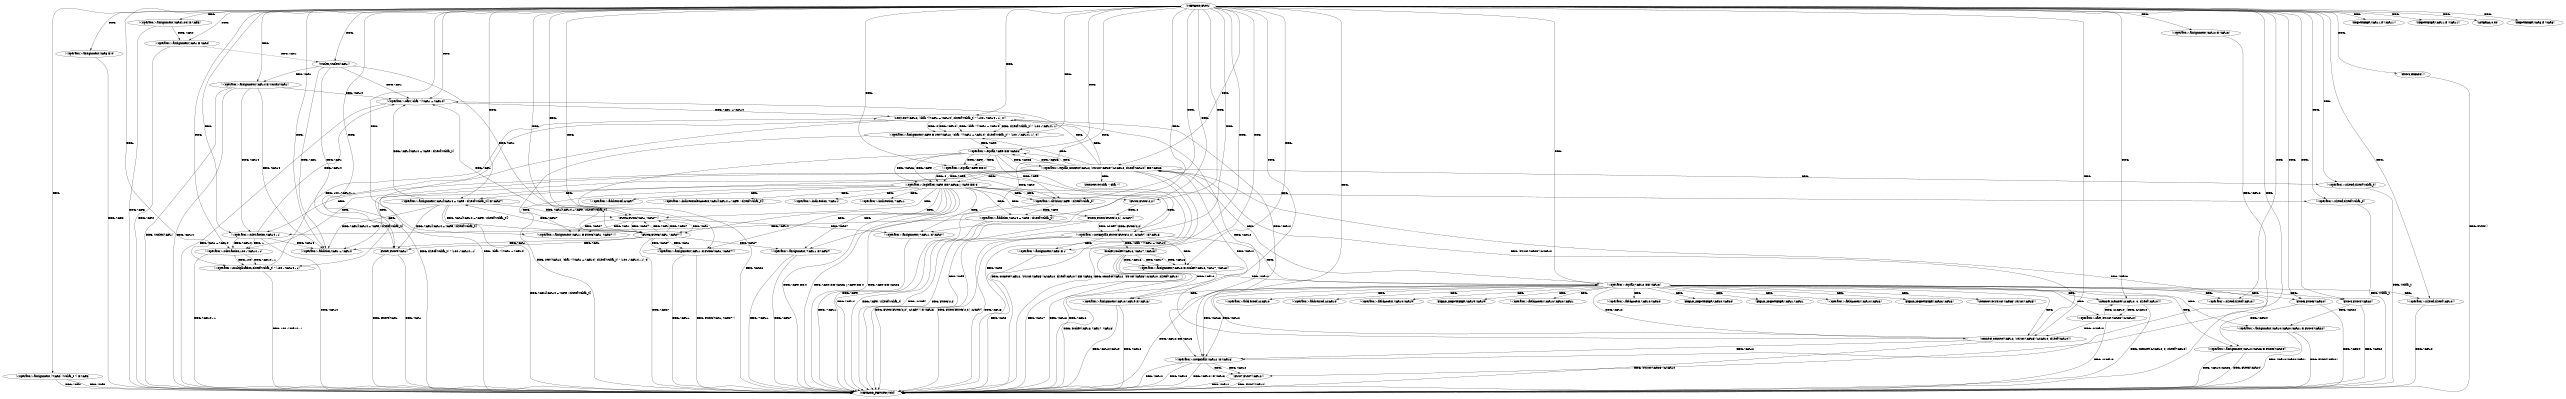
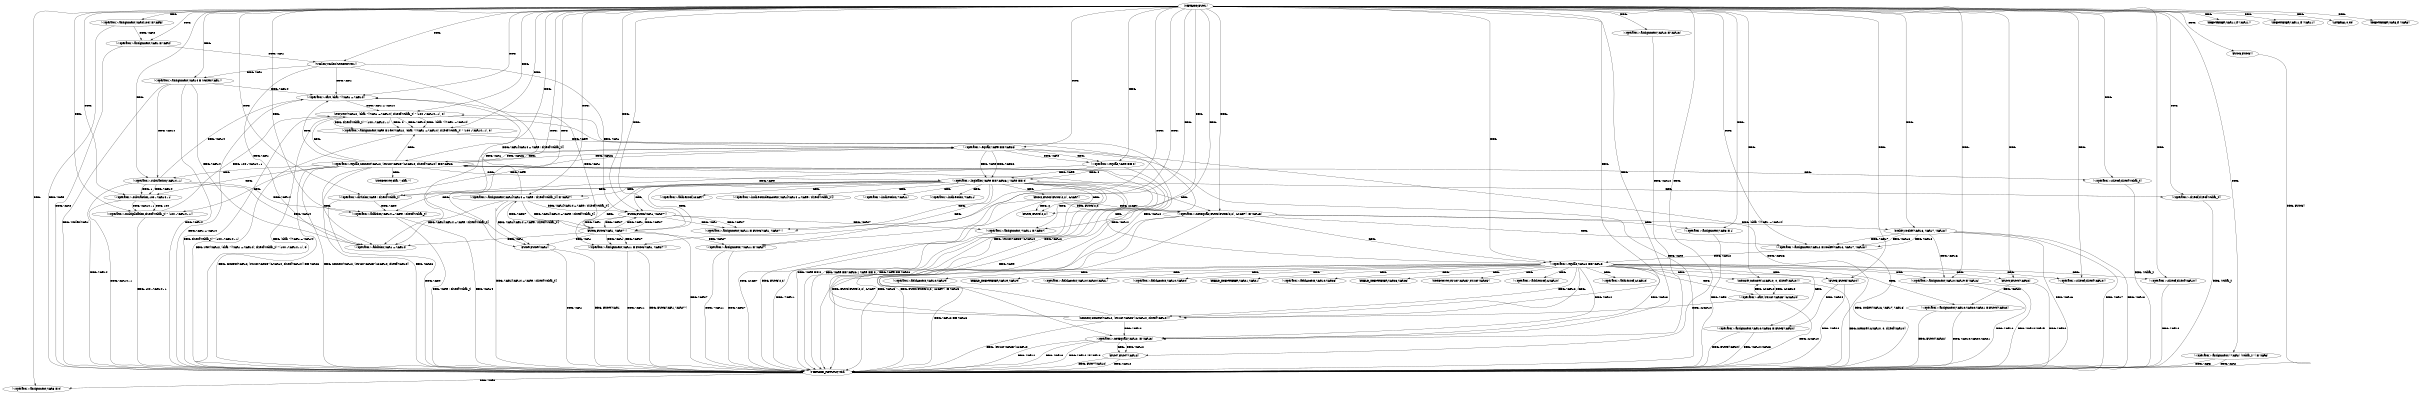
  digraph {
    n1 [label="(METHOD,FUN1)"]
    n2 [label="(<operator>.assignment,(*VAR2) (wchar_t *) = VAR3)"]
    n3 [label="(<operator>.assignment,VAR4[100] = VAR5)"]
    n4 [label="(<operator>.assignment,VAR1 = VAR4)"]
    n5 [label="(<operator>.assignment,VAR8 = 0)"]
    n6 [label="(<operator>.assignment,VAR12 = VAR13)"]
    n7 [label="(<operator>.assignment,VAR14 = wcslen(VAR1))"]
-   n8 [label="(wcslen,wcslen(VAR1))"]
+   n8 [label="(wcslen,wcslen(UNKNOWN1))"]
    n9 [label="(<operator>.notEquals,FUN2(FUN3(2,2), &VAR7) != VAR15)"]
    n10 [label="(FUN3,FUN3(2,2))"]
    n11 [label="(<operator>.assignment,VAR8 = 1)"]
    n12 [label="(<operator>.assignment,VAR12 = socket(VAR16, VAR17, VAR18))"]
    n13 [label="(socket,socket(VAR16, VAR17, VAR18))"]
    n14 [label="(<operator>.equals,VAR12 == VAR13)"]
    n15 [label="(memset,memset(&VAR10, 0, sizeof(VAR10)))"]
    n16 [label="(<operator>.sizeOf,sizeof(VAR10))"]
    n17 [label="(<operator>.assignment,VAR10.VAR19 = VAR16)"]
    n18 [label="(FUN4,FUN4(VAR22))"]
    n19 [label="(FUN5,FUN5(VAR24))"]
    n20 [label="(<operator>.equals,connect(VAR12, (struct VAR25*)&VAR10, sizeof(VAR10)) == VAR26)"]
    n21 [label="(connect,connect(VAR12, (struct VAR25*)&VAR10, sizeof(VAR10)))"]
    n22 [label="(<operator>.sizeOf,sizeof(VAR10))"]
    n23 [label="(<operator>.assignment,VAR9 = recv(VAR12, (char *)(VAR1 + VAR14), sizeof(wchar_t) * (100 - VAR14 - 1), 0))"]
    n24 [label="(recv,recv(VAR12, (char *)(VAR1 + VAR14), sizeof(wchar_t) * (100 - VAR14 - 1), 0))"]
    n25 [label="(<operator>.cast,(char *)(VAR1 + VAR14))"]
    n26 [label="(<operator>.addition,VAR1 + VAR14)"]
    n27 [label="(<operator>.multiplication,sizeof(wchar_t) * (100 - VAR14 - 1))"]
    n28 [label="(<operator>.sizeOf,sizeof(wchar_t))"]
    n29 [label="(<operator>.subtraction,100 - VAR14 - 1)"]
    n30 [label="(<operator>.subtraction,VAR14 - 1)"]
    n31 [label="(<operator>.equals,VAR9 == VAR26)"]
    n32 [label="(<operator>.equals,VAR9 == 0)"]
    n33 [label="(<operator>.assignment,VAR1[VAR14 + VAR9 / sizeof(wchar_t)] = VAR27)"]
    n34 [label="(<operator>.addition,VAR14 + VAR9 / sizeof(wchar_t))"]
    n35 [label="(<operator>.division,VAR9 / sizeof(wchar_t))"]
    n36 [label="(<operator>.sizeOf,sizeof(wchar_t))"]
    n37 [label="(<operator>.assignment,VAR11 = FUN6(VAR1, VAR27''))"]
    n38 [label="(FUN6,FUN6(VAR1, VAR27''))"]
    n39 [label="(IDENTIFIER,VAR11,if (VAR11))"]
    n40 [label="(<operator>.assignment,*VAR11 = VAR27)"]
    n41 [label="(<operator>.assignment,VAR11 = FUN6(VAR1, VAR27''))"]
    n42 [label="(FUN6,FUN6(VAR1, VAR27''))"]
    n43 [label="(IDENTIFIER,VAR11,if (VAR11))"]
    n44 [label="(<operator>.assignment,*VAR11 = VAR27)"]
    n45 [label="(LITERAL,0,do)"]
    n46 [label="(<operator>.notEquals,VAR12 != VAR13)"]
    n47 [label="(FUN7,FUN7(VAR12))"]
    n48 [label="(IDENTIFIER,VAR8,if (VAR8))"]
-   n49 [label="(FUN8,FIELD8())"]
+   n49 [label="(FUN8,FUN8())"]
    n50 [label="(FUN9,FUN9(VAR1))"]
    n51 [label="(METHOD_RETURN,void)"]
    n52 [label="(FUN2,FUN2(FUN3(2,2), &VAR7))"]
    n53 [label="(<operator>.assignment,VAR10.VAR20.VAR21 = FUN4(VAR22))"]
    n54 [label="(<operator>.assignment,VAR10.VAR23 = FUN5(VAR24))"]
    n55 [label="(<operator>.cast,(struct VAR25*)&VAR10)"]
    n56 [label="(<operator>.addressOf,&VAR10)"]
    n57 [label="(<operator>.fieldAccess,VAR10.VAR19)"]
    n58 [label="(FIELD_IDENTIFIER,VAR19,VAR19)"]
    n59 [label="(<operator>.fieldAccess,VAR10.VAR20.VAR21)"]
    n60 [label="(<operator>.fieldAccess,VAR10.VAR20)"]
-   n61 [label="(FIELD_IDENTIFIER,VAR20,VAR20)"]
    n62 [label="(FIELD_IDENTIFIER,VAR21,VAR21)"]
    n63 [label="(<operator>.fieldAccess,VAR10.VAR23)"]
    n64 [label="(FIELD_IDENTIFIER,VAR23,VAR23)"]
    n65 [label="(UNKNOWN,struct VAR25*,struct VAR25*)"]
    n66 [label="(<operator>.addressOf,&VAR10)"]
    n67 [label="(<operator>.logicalOr,VAR9 == VAR26 || VAR9 == 0)"]
    n68 [label="(UNKNOWN,char *,char *)"]
    n69 [label="(<operator>.addressOf,&VAR7)"]
    n70 [label="(<operator>.indirectIndexAccess,VAR1[VAR14 + VAR9 / sizeof(wchar_t)])"]
    n71 [label="(<operator>.indirection,*VAR11)"]
    n72 [label="(<operator>.indirection,*VAR11)"]
    n1 -> n2 [label="DDG: "]
    n1 -> n3 [label="DDG: "]
    n1 -> n4 [label="DDG: "]
    n1 -> n5 [label="DDG: "]
    n1 -> n6 [label="DDG: "]
    n1 -> n7 [label="DDG: "]
    n1 -> n8 [label="DDG: "]
    n1 -> n9 [label="DDG: "]
    n1 -> n10 [label="DDG: "]
    n1 -> n11 [label="DDG: "]
    n1 -> n12 [label="DDG: "]
    n1 -> n13 [label="DDG: "]
    n1 -> n14 [label="DDG: "]
    n1 -> n15 [label="DDG: "]
    n1 -> n16 [label="DDG: "]
    n1 -> n17 [label="DDG: "]
    n1 -> n18 [label="DDG: "]
    n1 -> n19 [label="DDG: "]
    n1 -> n20 [label="DDG: "]
    n1 -> n21 [label="DDG: "]
    n1 -> n22 [label="DDG: "]
    n1 -> n23 [label="DDG: "]
    n1 -> n24 [label="DDG: "]
    n1 -> n25 [label="DDG: "]
    n1 -> n26 [label="DDG: "]
    n1 -> n27 [label="DDG: "]
    n1 -> n28 [label="DDG: "]
    n1 -> n29 [label="DDG: "]
    n1 -> n30 [label="DDG: "]
    n1 -> n31 [label="DDG: "]
    n1 -> n32 [label="DDG: "]
    n1 -> n33 [label="DDG: "]
    n1 -> n34 [label="DDG: "]
    n1 -> n35 [label="DDG: "]
    n1 -> n36 [label="DDG: "]
    n1 -> n37 [label="DDG: "]
    n1 -> n38 [label="DDG: "]
    n1 -> n39 [label="DDG: "]
    n1 -> n40 [label="DDG: "]
    n1 -> n41 [label="DDG: "]
    n1 -> n42 [label="DDG: "]
    n1 -> n43 [label="DDG: "]
    n1 -> n44 [label="DDG: "]
    n1 -> n45 [label="DDG: "]
    n1 -> n46 [label="DDG: "]
    n1 -> n47 [label="DDG: "]
    n1 -> n48 [label="DDG: "]
    n1 -> n49 [label="DDG: "]
    n1 -> n50 [label="DDG: "]
    n2 -> n51 [label="DDG: VAR2"]
    n2 -> n51 [label="DDG: VAR3"]
    n3 -> n4 [label="DDG: VAR4"]
    n3 -> n51 [label="DDG: VAR5"]
    n4 -> n8 [label="DDG: VAR1"]
    n4 -> n51 [label="DDG: VAR4"]
-   n5 -> n51 [label="DDG: VAR8"]
+   n51 -> n5 [label="DDG: VAR8"]
    n6 -> n46 [label="DDG: VAR12"]
    n7 -> n25 [label="DDG: VAR14"]
    n7 -> n26 [label="DDG: VAR14"]
    n7 -> n30 [label="DDG: VAR14"]
    n7 -> n51 [label="DDG: wcslen(VAR1)"]
    n7 -> n51 [label="DDG: VAR14"]
    n8 -> n7 [label="DDG: VAR1"]
    n8 -> n25 [label="DDG: VAR1"]
    n8 -> n26 [label="DDG: VAR1"]
    n8 -> n38 [label="DDG: VAR1"]
    n8 -> n50 [label="DDG: VAR1"]
    n9 -> n11 [label="CDG: "]
    n9 -> n12 [label="CDG: "]
    n9 -> n13 [label="DDG: (char *)(VAR1 + VAR14)"]
    n9 -> n14 [label="CDG: "]
    n9 -> n51 [label="DDG: VAR15"]
    n9 -> n51 [label="DDG: FUN2(FUN3(2,2), &VAR7) != VAR15"]
    n9 -> n51 [label="DDG: FUN2(FUN3(2,2), &VAR7)"]
-   n10 -> n52 [label="DDG: 2"]
+   n52 -> n10 [label="DDG: 2"]
    n11 -> n51 [label="DDG: VAR8"]
    n12 -> n14 [label="DDG: VAR12"]
    n12 -> n51 [label="DDG: socket(VAR16, VAR17, VAR18)"]
    n13 -> n12 [label="DDG: VAR16"]
    n13 -> n12 [label="DDG: VAR17"]
    n13 -> n12 [label="DDG: VAR18"]
    n13 -> n17 [label="DDG: VAR16"]
    n13 -> n51 [label="DDG: VAR16"]
    n13 -> n51 [label="DDG: VAR17"]
    n13 -> n51 [label="DDG: VAR18"]
    n14 -> n15 [label="CDG: "]
    n14 -> n16 [label="CDG: "]
    n14 -> n17 [label="CDG: "]
    n14 -> n18 [label="CDG: "]
    n14 -> n19 [label="CDG: "]
    n14 -> n20 [label="CDG: "]
    n14 -> n21 [label="DDG: VAR12"]
    n14 -> n21 [label="CDG: "]
    n14 -> n22 [label="CDG: "]
    n14 -> n46 [label="DDG: VAR12"]
    n14 -> n46 [label="DDG: VAR13"]
    n14 -> n51 [label="DDG: VAR12 == VAR13"]
    n14 -> n53 [label="CDG: "]
    n14 -> n54 [label="CDG: "]
    n14 -> n55 [label="CDG: "]
    n14 -> n56 [label="CDG: "]
    n14 -> n57 [label="CDG: "]
    n14 -> n58 [label="CDG: "]
    n14 -> n59 [label="CDG: "]
    n14 -> n60 [label="CDG: "]
-   n14 -> n61 [label="CDG: "]
    n14 -> n62 [label="CDG: "]
    n14 -> n63 [label="CDG: "]
    n14 -> n64 [label="CDG: "]
    n14 -> n65 [label="CDG: "]
    n14 -> n66 [label="CDG: "]
    n15 -> n51 [label="DDG: memset(&VAR10, 0, sizeof(VAR10))"]
    n15 -> n55 [label="DDG: &VAR10"]
    n17 -> n51 [label="DDG: VAR10.VAR19"]
    n17 -> n51 [label="DDG: VAR16"]
    n18 -> n51 [label="DDG: VAR22"]
    n18 -> n53 [label="DDG: VAR22"]
    n19 -> n51 [label="DDG: VAR24"]
    n19 -> n54 [label="DDG: VAR24"]
    n20 -> n23 [label="CDG: "]
    n20 -> n24 [label="CDG: "]
    n20 -> n25 [label="CDG: "]
    n20 -> n26 [label="CDG: "]
    n20 -> n27 [label="CDG: "]
    n20 -> n28 [label="CDG: "]
    n20 -> n29 [label="CDG: "]
    n20 -> n30 [label="CDG: "]
    n20 -> n31 [label="DDG: VAR26"]
    n20 -> n31 [label="CDG: "]
    n20 -> n51 [label="DDG: connect(VAR12, (struct VAR25*)&VAR10, sizeof(VAR10)) == VAR26"]
    n20 -> n51 [label="DDG: connect(VAR12, (struct VAR25*)&VAR10, sizeof(VAR10))"]
    n20 -> n51 [label="DDG: VAR26"]
    n20 -> n67 [label="CDG: "]
    n20 -> n68 [label="CDG: "]
    n21 -> n20 [label="DDG: VAR12"]
    n21 -> n20 [label="DDG: (struct VAR25*)&VAR10"]
    n21 -> n24 [label="DDG: VAR12"]
    n21 -> n46 [label="DDG: VAR12"]
    n21 -> n51 [label="DDG: (struct VAR25*)&VAR10"]
    n22 -> n51 [label="DDG: VAR10"]
    n23 -> n31 [label="DDG: VAR9"]
    n23 -> n51 [label="DDG: recv(VAR12, (char *)(VAR1 + VAR14), sizeof(wchar_t) * (100 - VAR14 - 1), 0)"]
    n24 -> n23 [label="DDG: VAR12"]
    n24 -> n23 [label="DDG: (char *)(VAR1 + VAR14)"]
    n24 -> n23 [label="DDG: sizeof(wchar_t) * (100 - VAR14 - 1)"]
    n24 -> n23 [label="DDG: 0"]
    n24 -> n46 [label="DDG: VAR12"]
    n24 -> n51 [label="DDG: sizeof(wchar_t) * (100 - VAR14 - 1)"]
    n24 -> n51 [label="DDG: (char *)(VAR1 + VAR14)"]
    n25 -> n24 [label="DDG: VAR1 + VAR14"]
    n25 -> n51 [label="DDG: VAR1 + VAR14"]
    n27 -> n24 [label="DDG: 100 - VAR14 - 1"]
    n27 -> n51 [label="DDG: 100 - VAR14 - 1"]
    n28 -> n51 [label="DDG: wchar_t"]
    n29 -> n27 [label="DDG: 100"]
    n29 -> n27 [label="DDG: VAR14 - 1"]
    n29 -> n51 [label="DDG: VAR14 - 1"]
    n30 -> n25 [label="DDG: VAR14"]
    n30 -> n26 [label="DDG: VAR14"]
    n30 -> n29 [label="DDG: VAR14"]
    n30 -> n29 [label="DDG: 1"]
-   n34 -> n30 [label="DDG: VAR14"]
+   n30 -> n34 [label="DDG: VAR14"]
    n30 -> n51 [label="DDG: VAR14"]
    n31 -> n20 [label="DDG: VAR26"]
    n31 -> n32 [label="DDG: VAR9"]
    n31 -> n32 [label="CDG: "]
    n31 -> n35 [label="DDG: VAR9"]
    n31 -> n51 [label="DDG: VAR9"]
    n31 -> n51 [label="DDG: VAR26"]
    n31 -> n67 [label="DDG: VAR9"]
    n31 -> n67 [label="DDG: VAR26"]
    n32 -> n35 [label="DDG: VAR9"]
    n32 -> n51 [label="DDG: VAR9"]
    n32 -> n67 [label="DDG: VAR9"]
    n32 -> n67 [label="DDG: 0"]
    n33 -> n25 [label="DDG: VAR1[VAR14 + VAR9 / sizeof(wchar_t)]"]
    n33 -> n26 [label="DDG: VAR1[VAR14 + VAR9 / sizeof(wchar_t)]"]
    n33 -> n38 [label="DDG: VAR1[VAR14 + VAR9 / sizeof(wchar_t)]"]
    n33 -> n42 [label="DDG: VAR1[VAR14 + VAR9 / sizeof(wchar_t)]"]
    n33 -> n50 [label="DDG: VAR1[VAR14 + VAR9 / sizeof(wchar_t)]"]
    n33 -> n51 [label="DDG: VAR1[VAR14 + VAR9 / sizeof(wchar_t)]"]
    n34 -> n51 [label="DDG: VAR9 / sizeof(wchar_t)"]
    n34 -> n51 [label="DDG: VAR14"]
    n35 -> n34 [label="DDG: VAR9"]
    n35 -> n51 [label="DDG: VAR9"]
    n36 -> n51 [label="DDG: wchar_t"]
    n38 -> n37 [label="DDG: VAR1"]
    n38 -> n37 [label="DDG: VAR27"]
    n38 -> n40 [label="DDG: VAR27"]
    n38 -> n42 [label="DDG: VAR1"]
    n38 -> n42 [label="DDG: VAR27"]
    n40 -> n51 [label="DDG: *VAR11"]
    n41 -> n51 [label="DDG: FUN6(VAR1, VAR27'')"]
    n41 -> n51 [label="DDG: VAR11"]
    n42 -> n25 [label="DDG: VAR1"]
    n42 -> n26 [label="DDG: VAR1"]
    n42 -> n33 [label="DDG: VAR27"]
    n42 -> n38 [label="DDG: VAR1"]
    n42 -> n38 [label="DDG: VAR27"]
    n42 -> n41 [label="DDG: VAR1"]
    n42 -> n41 [label="DDG: VAR27"]
    n42 -> n44 [label="DDG: VAR27"]
    n42 -> n50 [label="DDG: VAR1"]
    n42 -> n51 [label="DDG: VAR27"]
    n44 -> n51 [label="DDG: VAR27"]
    n44 -> n51 [label="DDG: *VAR11"]
    n46 -> n47 [label="DDG: VAR12"]
    n46 -> n47 [label="CDG: "]
    n46 -> n51 [label="DDG: VAR12"]
    n46 -> n51 [label="DDG: VAR13"]
    n46 -> n51 [label="DDG: VAR12 != VAR13"]
    n47 -> n51 [label="DDG: VAR12"]
    n47 -> n51 [label="DDG: FUN7(VAR12)"]
    n49 -> n51 [label="DDG: FUN8()"]
    n50 -> n51 [label="DDG: VAR1"]
    n50 -> n51 [label="DDG: FUN9(VAR1)"]
    n52 -> n9 [label="DDG: FUN3(2,2)"]
    n52 -> n9 [label="DDG: &VAR7"]
    n52 -> n51 [label="DDG: &VAR7"]
    n52 -> n51 [label="DDG: FUN3(2,2)"]
    n53 -> n51 [label="DDG: VAR10.VAR20.VAR21"]
    n53 -> n51 [label="DDG: FUN4(VAR22)"]
    n54 -> n51 [label="DDG: VAR10.VAR23"]
    n54 -> n51 [label="DDG: FUN5(VAR24)"]
    n55 -> n15 [label="DDG: &VAR10"]
    n55 -> n21 [label="DDG: &VAR10"]
    n55 -> n51 [label="DDG: &VAR10"]
    n67 -> n9 [label="CDG: "]
    n67 -> n10 [label="CDG: "]
    n67 -> n33 [label="CDG: "]
    n67 -> n34 [label="CDG: "]
    n67 -> n35 [label="CDG: "]
    n67 -> n36 [label="CDG: "]
    n67 -> n37 [label="CDG: "]
    n67 -> n38 [label="CDG: "]
    n67 -> n40 [label="CDG: "]
    n67 -> n41 [label="CDG: "]
    n67 -> n42 [label="CDG: "]
    n67 -> n44 [label="CDG: "]
    n67 -> n51 [label="DDG: VAR9 == 0"]
    n67 -> n51 [label="DDG: VAR9 == VAR26 || VAR9 == 0"]
    n67 -> n51 [label="DDG: VAR9 == VAR26"]
    n67 -> n52 [label="CDG: "]
    n67 -> n69 [label="CDG: "]
    n67 -> n70 [label="CDG: "]
    n67 -> n71 [label="CDG: "]
    n67 -> n72 [label="CDG: "]
  }
